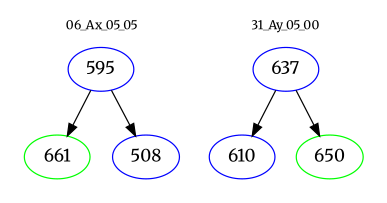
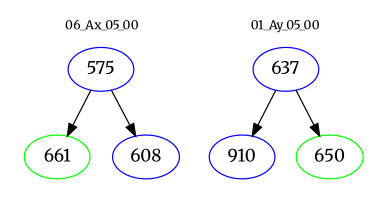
  digraph {
    fontname=Merriweather
    node [color=blue fontname=Merriweather]
    edge [color=black fontname=Merriweather]
-   n1 [label=595]
+   n1 [label=575]
    n2 [color=green label=661]
-   n3 [label=508]
+   n3 [label=608]
    n4 [label=637]
-   n5 [label=610]
+   n5 [label=910]
    n6 [color=green label=650]
    subgraph cluster_1 {
      color=white
      fontsize=10
-     label="06_Ax_05_05"
+     label="06_Ax_05_00"
      n1
      n2
      n3
    }
    subgraph cluster_2 {
      color=white
      fontsize=10
-     label="31_Ay_05_00"
+     label="01_Ay_05_00"
      n4
      n5
      n6
    }
    n1 -> n2
    n1 -> n3
    n4 -> n5
    n4 -> n6
  }
